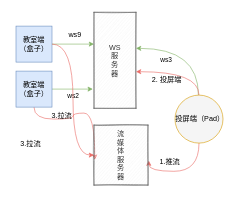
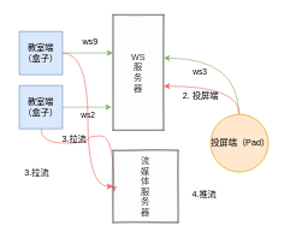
  <mxCell id="0" />
  <mxCell id="1" parent="0" />
  <mxCell id="2" value="" style="edgeStyle=orthogonalEdgeStyle;rounded=0;orthogonalLoop=1;jettySize=auto;html=1;fillColor=#d5e8d4;strokeColor=#82b366;" edge="1" parent="1" source="3" target="4"><mxGeometry relative="1" as="geometry"><Array as="points"><mxPoint x="166" y="48" /><mxPoint x="166" y="48" /></Array></mxGeometry></mxCell>
  <mxCell id="3" value="教室端（盒子）" style="rounded=0;whiteSpace=wrap;html=1;fillColor=#dae8fc;strokeColor=#6c8ebf;" vertex="1" parent="1"><mxGeometry x="26" y="43" width="60" height="60" as="geometry" /></mxCell>
  <mxCell id="4" value="WS&lt;br&gt;服&lt;br&gt;务&lt;br&gt;器" style="rounded=0;whiteSpace=wrap;html=1;fillColor=#f5f5f5;strokeColor=#666666;fontColor=#333333;gradientColor=none;sketch=1;glass=0;shadow=0;" vertex="1" parent="1"><mxGeometry x="156" y="20" width="70" height="160" as="geometry" /></mxCell>
  <mxCell id="5" value="" style="edgeStyle=orthogonalEdgeStyle;rounded=0;orthogonalLoop=1;jettySize=auto;html=1;exitX=1;exitY=0.5;exitDx=0;exitDy=0;fillColor=#d5e8d4;strokeColor=#82b366;entryX=-0.029;entryY=0.8;entryDx=0;entryDy=0;entryPerimeter=0;" edge="1" parent="1" source="8" target="4"><mxGeometry relative="1" as="geometry"><mxPoint x="96" y="138" as="sourcePoint" /><mxPoint x="156" y="138" as="targetPoint" /><Array as="points" /></mxGeometry></mxCell>
  <mxCell id="6" value="ws2" style="edgeLabel;html=1;align=center;verticalAlign=middle;resizable=0;points=[];" vertex="1" connectable="0" parent="5"><mxGeometry x="-0.033" y="4" relative="1" as="geometry"><mxPoint x="1" y="14" as="offset" /></mxGeometry></mxCell>
  <mxCell id="7" style="edgeStyle=orthogonalEdgeStyle;curved=1;orthogonalLoop=1;jettySize=auto;html=1;entryX=0.014;entryY=0.577;entryDx=0;entryDy=0;entryPerimeter=0;startArrow=none;startFill=0;endArrow=classic;endFill=1;strokeColor=#EA6B66;exitX=0.5;exitY=1;exitDx=0;exitDy=0;" edge="1" parent="1" source="8" target="15"><mxGeometry relative="1" as="geometry" /></mxCell>
  <mxCell id="8" value="教室端（盒子）" style="rounded=0;whiteSpace=wrap;html=1;fillColor=#dae8fc;strokeColor=#6c8ebf;" vertex="1" parent="1"><mxGeometry x="26" y="118" width="60" height="60" as="geometry" /></mxCell>
  <mxCell id="9" value="" style="edgeStyle=orthogonalEdgeStyle;orthogonalLoop=1;jettySize=auto;html=1;entryX=1.014;entryY=0.456;entryDx=0;entryDy=0;entryPerimeter=0;exitX=0.5;exitY=0;exitDx=0;exitDy=0;curved=1;fillColor=#d5e8d4;strokeColor=#82b366;" edge="1" parent="1"><mxGeometry relative="1" as="geometry"><mxPoint x="330.02" y="158" as="sourcePoint" /><mxPoint x="226" y="80.08" as="targetPoint" /><Array as="points"><mxPoint x="330.02" y="80" /></Array></mxGeometry></mxCell>
  <mxCell id="10" value="ws3" style="edgeLabel;html=1;align=center;verticalAlign=middle;resizable=0;points=[];" vertex="1" connectable="0" parent="9"><mxGeometry x="0.384" y="4" relative="1" as="geometry"><mxPoint x="-6" y="14" as="offset" /></mxGeometry></mxCell>
- <mxCell id="11" value="" style="edgeStyle=orthogonalEdgeStyle;orthogonalLoop=1;jettySize=auto;html=1;startArrow=none;startFill=0;endArrow=classic;endFill=1;entryX=1.014;entryY=0.592;entryDx=0;entryDy=0;entryPerimeter=0;strokeColor=#EA6B66;curved=1;" edge="1" parent="1" source="13" target="15"><mxGeometry relative="1" as="geometry"><Array as="points"><mxPoint x="331" y="285" /></Array></mxGeometry></mxCell>
  <mxCell id="12" value="" style="edgeStyle=orthogonalEdgeStyle;curved=1;orthogonalLoop=1;jettySize=auto;html=1;startArrow=none;startFill=0;endArrow=classic;endFill=1;strokeColor=#EA6B66;" edge="1" parent="1" source="13"><mxGeometry relative="1" as="geometry"><mxPoint x="226" y="119" as="targetPoint" /><Array as="points"><mxPoint x="331" y="119" /></Array></mxGeometry></mxCell>
- <mxCell id="13" value="投屏端（Pad）" style="ellipse;whiteSpace=wrap;html=1;aspect=fixed;fillColor=#f5f5f5;strokeColor=#d79b00;" vertex="1" parent="1"><mxGeometry x="291" y="158" width="80" height="80" as="geometry" /></mxCell>
+ <mxCell id="13" value="投屏端（Pad）" style="ellipse;whiteSpace=wrap;html=1;aspect=fixed;fillColor=#ffe6cc;strokeColor=#d79b00;" vertex="1" parent="1"><mxGeometry x="291" y="158" width="80" height="80" as="geometry" /></mxCell>
  <mxCell id="14" value="ws9" style="text;html=1;align=center;verticalAlign=middle;resizable=0;points=[];autosize=1;strokeColor=none;fillColor=none;" vertex="1" parent="1"><mxGeometry x="104" y="43" width="40" height="30" as="geometry" /></mxCell>
  <mxCell id="15" value="流&lt;br&gt;媒&lt;br&gt;体&lt;br&gt;服&lt;br&gt;务&lt;br&gt;器" style="rounded=0;whiteSpace=wrap;html=1;fillColor=#f5f5f5;strokeColor=#666666;fontColor=#333333;sketch=1;" vertex="1" parent="1"><mxGeometry x="156" y="208" width="90" height="100" as="geometry" /></mxCell>
- <mxCell id="16" value="1.推流" style="text;html=1;align=center;verticalAlign=middle;resizable=0;points=[];autosize=1;strokeColor=none;fillColor=none;" vertex="1" parent="1"><mxGeometry x="252" y="255" width="60" height="30" as="geometry" /></mxCell>
+ <mxCell id="16" value="4.推流" style="text;html=1;align=center;verticalAlign=middle;resizable=0;points=[];autosize=1;strokeColor=none;fillColor=none;" vertex="1" parent="1"><mxGeometry x="252" y="255" width="60" height="30" as="geometry" /></mxCell>
  <mxCell id="17" value="2. 投屏端" style="text;html=1;align=center;verticalAlign=middle;resizable=0;points=[];autosize=1;strokeColor=none;fillColor=none;" vertex="1" parent="1"><mxGeometry x="237" y="117" width="80" height="30" as="geometry" /></mxCell>
  <mxCell id="18" value="3.拉流" style="text;html=1;align=center;verticalAlign=middle;resizable=0;points=[];autosize=1;strokeColor=none;fillColor=none;" vertex="1" parent="1"><mxGeometry x="20" y="225" width="60" height="30" as="geometry" /></mxCell>
  <mxCell id="19" value="3.拉流" style="text;html=1;align=center;verticalAlign=middle;resizable=0;points=[];autosize=1;strokeColor=none;fillColor=none;" vertex="1" parent="1"><mxGeometry x="72" y="178" width="60" height="30" as="geometry" /></mxCell>
  <mxCell id="20" style="edgeStyle=orthogonalEdgeStyle;curved=1;orthogonalLoop=1;jettySize=auto;html=1;entryX=0;entryY=0.5;entryDx=0;entryDy=0;startArrow=none;startFill=0;endArrow=classic;endFill=1;strokeColor=#EA6B66;" edge="1" parent="1" source="3" target="15"><mxGeometry relative="1" as="geometry" /></mxCell>
